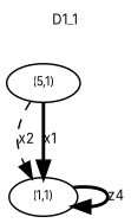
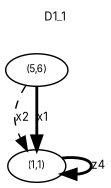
  digraph {
    fontsize=8
    label=D1_1
    labelloc=t
    fontname=Inter
    node [fontsize=7 fontname=Inter]
    edge [fontsize=8 style=bold arrowhead=normal fontname=Inter]
    n1 [height=.01 label="(1,1)" width=.01]
-   n2 [height=.01 label="(5,1)" width=.01]
+   n2 [height=.01 label="(5,6)" width=.01]
    n1 -> n1 [label=z4]
    n2 -> n1 [label=x2 style=dashed]
    n2 -> n1 [label=x1]
  }
